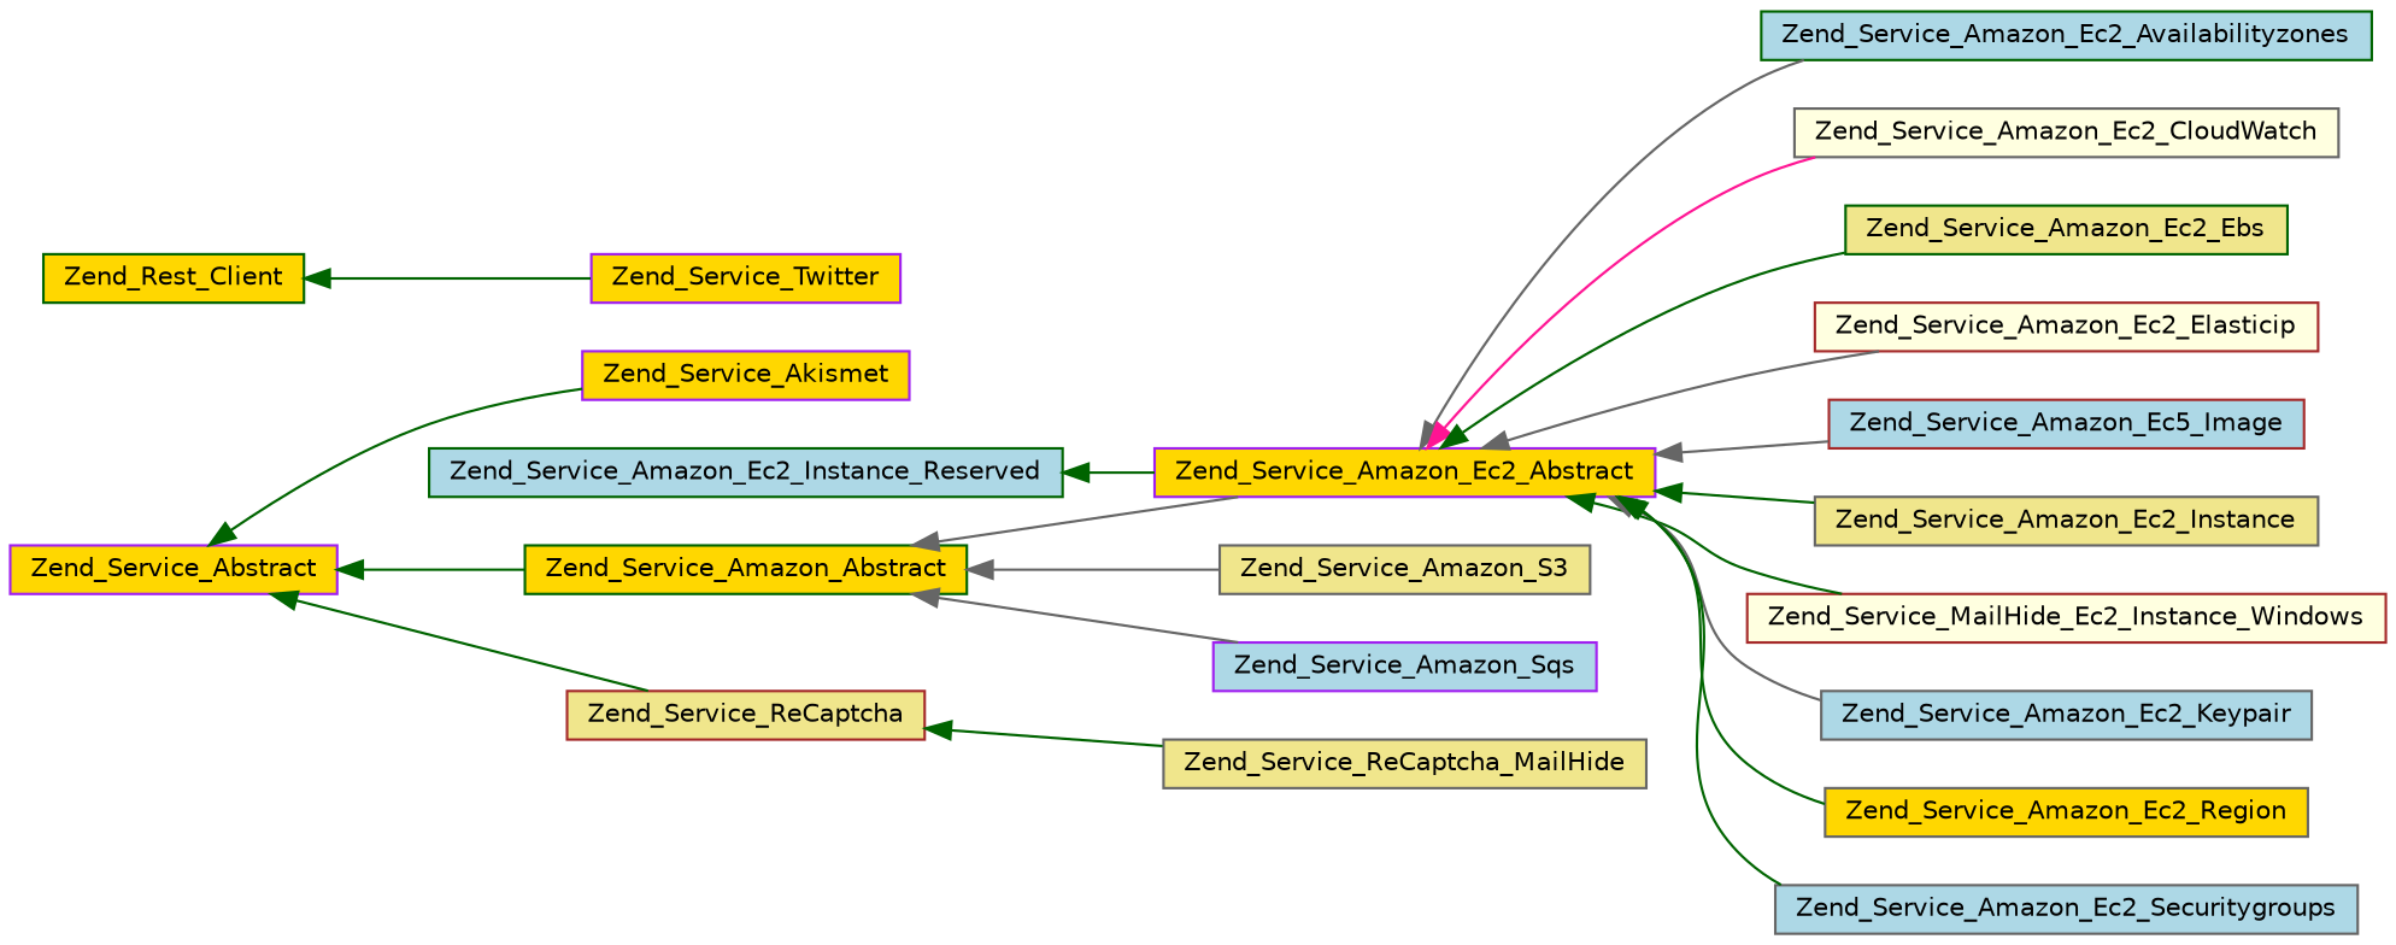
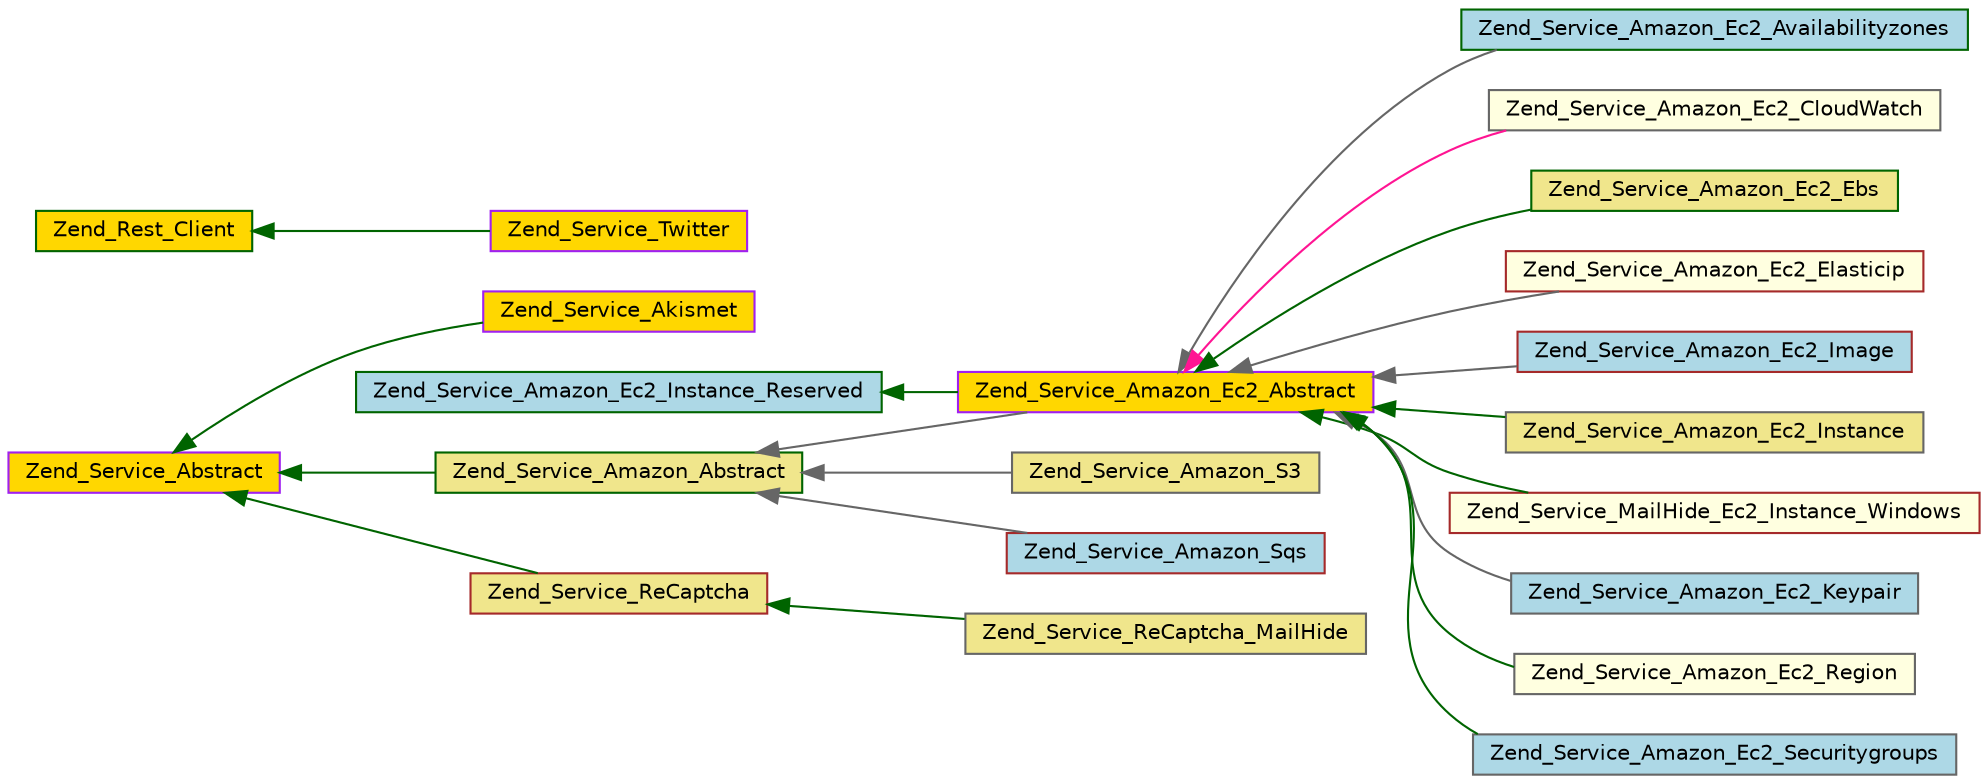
  digraph {
    rankdir=LR
    node [color=gray40 fillcolor=khaki fontname=Helvetica fontsize=10 shape=record style=filled]
    edge [color=darkgreen dir=back fontname=Helvetica fontsize=10 labelfontname=Helvetica labelfontsize=10 style=solid]
    n1 [color=purple fillcolor=gold fontcolor=black height=0.2 label=Zend_Service_Abstract width=0.4]
    n2 [color=purple fillcolor=gold height=0.2 label=Zend_Service_Akismet width=0.4]
-   n3 [color=darkgreen fillcolor=gold height=0.2 label=Zend_Service_Amazon_Abstract width=0.4]
+   n3 [color=darkgreen height=0.2 label=Zend_Service_Amazon_Abstract width=0.4]
    n4 [color=brown height=0.2 label=Zend_Service_ReCaptcha width=0.4]
    n5 [color=darkgreen fillcolor=gold height=0.2 label=Zend_Rest_Client width=0.4]
    n6 [color=purple fillcolor=gold height=0.2 label=Zend_Service_Twitter width=0.4]
    n7 [color=purple fillcolor=gold height=0.2 label=Zend_Service_Amazon_Ec2_Abstract width=0.4]
    n8 [height=0.2 label=Zend_Service_Amazon_S3 width=0.4]
-   n9 [color=purple fillcolor=lightblue height=0.2 label=Zend_Service_Amazon_Sqs width=0.4]
+   n9 [color=brown fillcolor=lightblue height=0.2 label=Zend_Service_Amazon_Sqs width=0.4]
    n10 [height=0.2 label=Zend_Service_ReCaptcha_MailHide width=0.4]
    n11 [color=darkgreen fillcolor=lightblue height=0.2 label=Zend_Service_Amazon_Ec2_Availabilityzones width=0.4]
    n12 [fillcolor=lightyellow height=0.2 label=Zend_Service_Amazon_Ec2_CloudWatch width=0.4]
    n13 [color=darkgreen height=0.2 label=Zend_Service_Amazon_Ec2_Ebs width=0.4]
    n14 [color=brown fillcolor=lightyellow height=0.2 label=Zend_Service_Amazon_Ec2_Elasticip width=0.4]
-   n15 [color=brown fillcolor=lightblue height=0.2 label=Zend_Service_Amazon_Ec5_Image width=0.4]
+   n15 [color=brown fillcolor=lightblue height=0.2 label=Zend_Service_Amazon_Ec2_Image width=0.4]
    n16 [height=0.2 label=Zend_Service_Amazon_Ec2_Instance width=0.4]
    n17 [color=brown fillcolor=lightyellow height=0.2 label=Zend_Service_MailHide_Ec2_Instance_Windows width=0.4]
    n18 [fillcolor=lightblue height=0.2 label=Zend_Service_Amazon_Ec2_Keypair width=0.4]
-   n19 [fillcolor=gold height=0.2 label=Zend_Service_Amazon_Ec2_Region width=0.4]
+   n19 [fillcolor=lightyellow height=0.2 label=Zend_Service_Amazon_Ec2_Region width=0.4]
    n20 [fillcolor=lightblue height=0.2 label=Zend_Service_Amazon_Ec2_Securitygroups width=0.4]
    n21 [color=darkgreen fillcolor=lightblue height=0.2 label=Zend_Service_Amazon_Ec2_Instance_Reserved width=0.4]
    n1 -> n2
    n1 -> n3
    n1 -> n4
    n3 -> n7 [color=gray40]
    n3 -> n8 [color=gray40]
    n3 -> n9 [color=gray40]
    n4 -> n10
    n5 -> n6
    n7 -> n11 [color=gray40]
    n7 -> n12 [color=deeppink]
    n7 -> n13
    n7 -> n14 [color=gray40]
    n7 -> n15 [color=gray40]
    n7 -> n16
    n7 -> n17
    n7 -> n18 [color=gray40]
    n7 -> n19
    n7 -> n20
    n21 -> n7
  }
